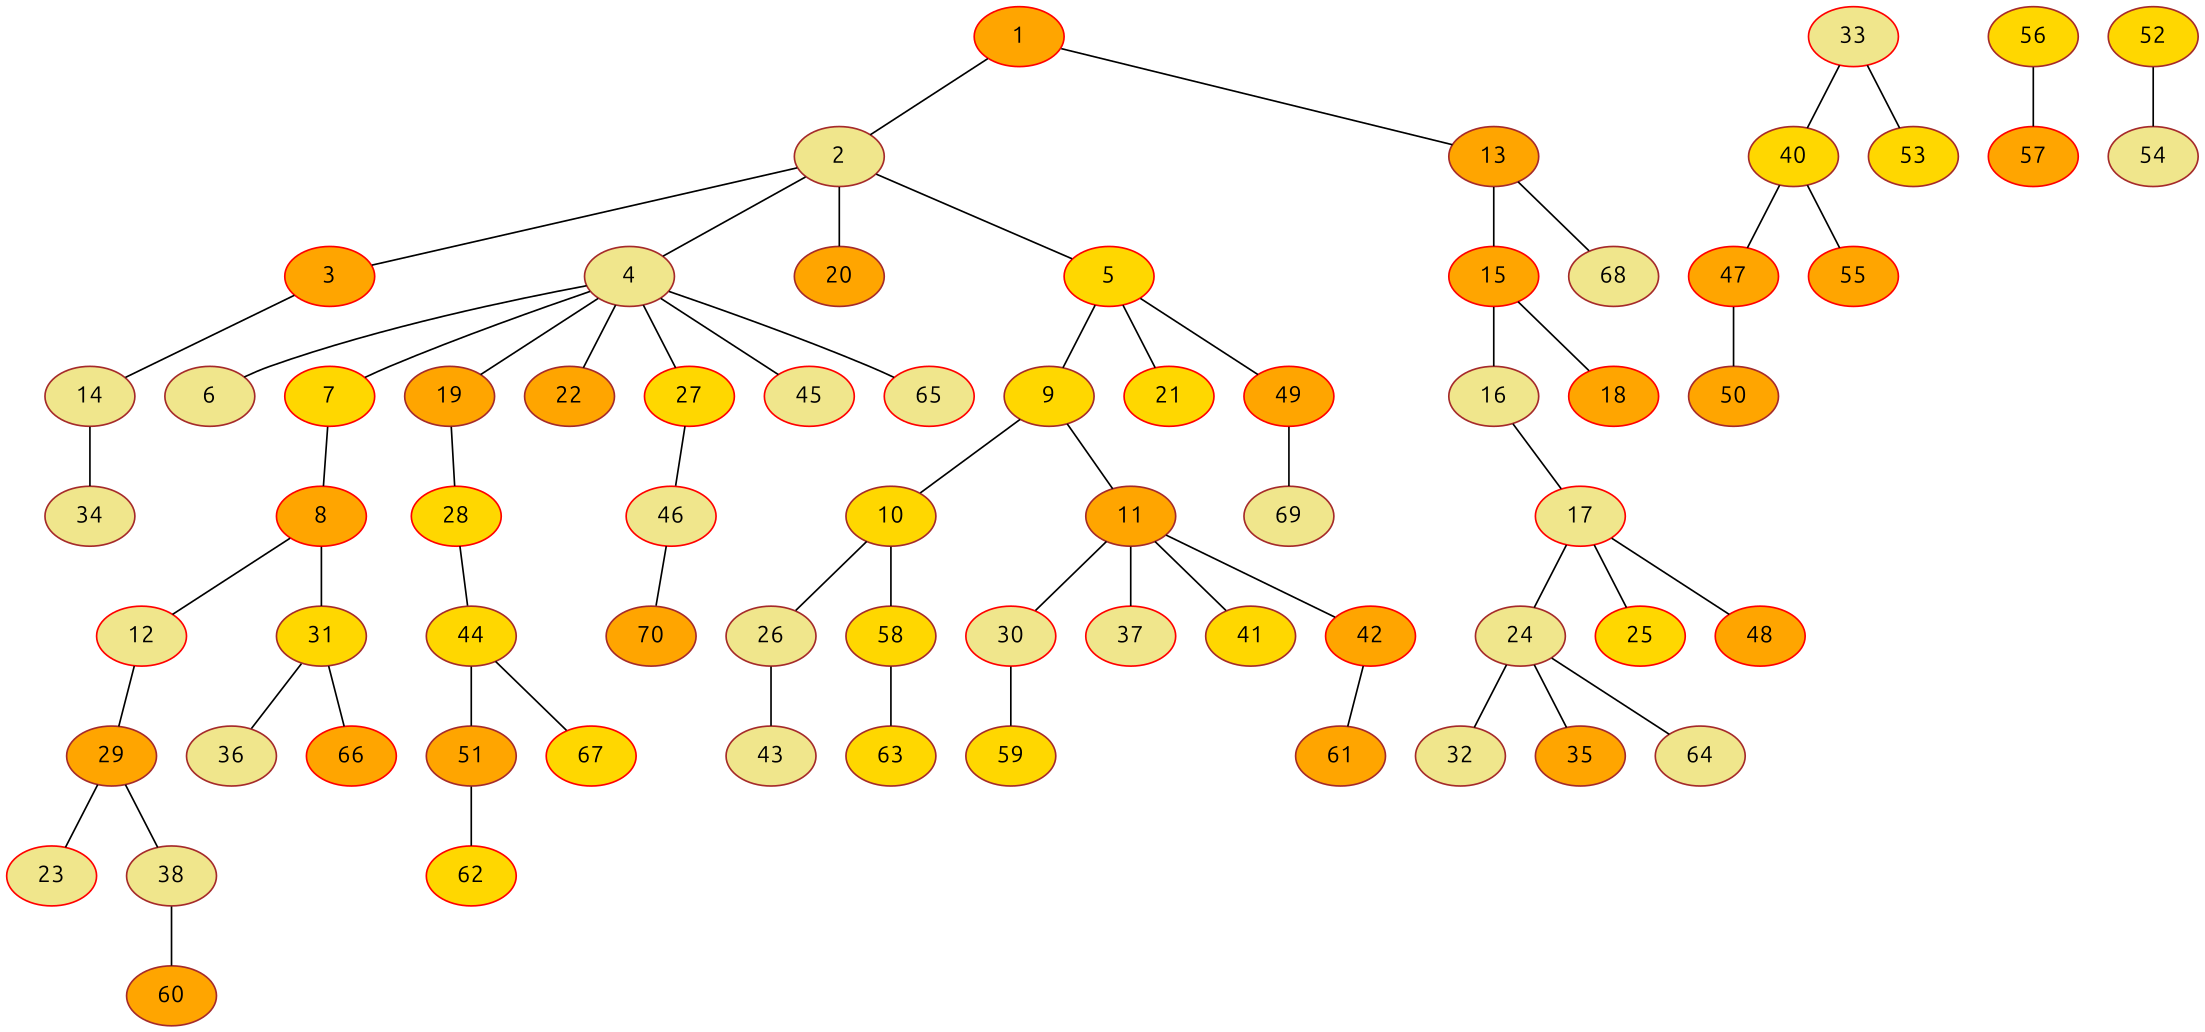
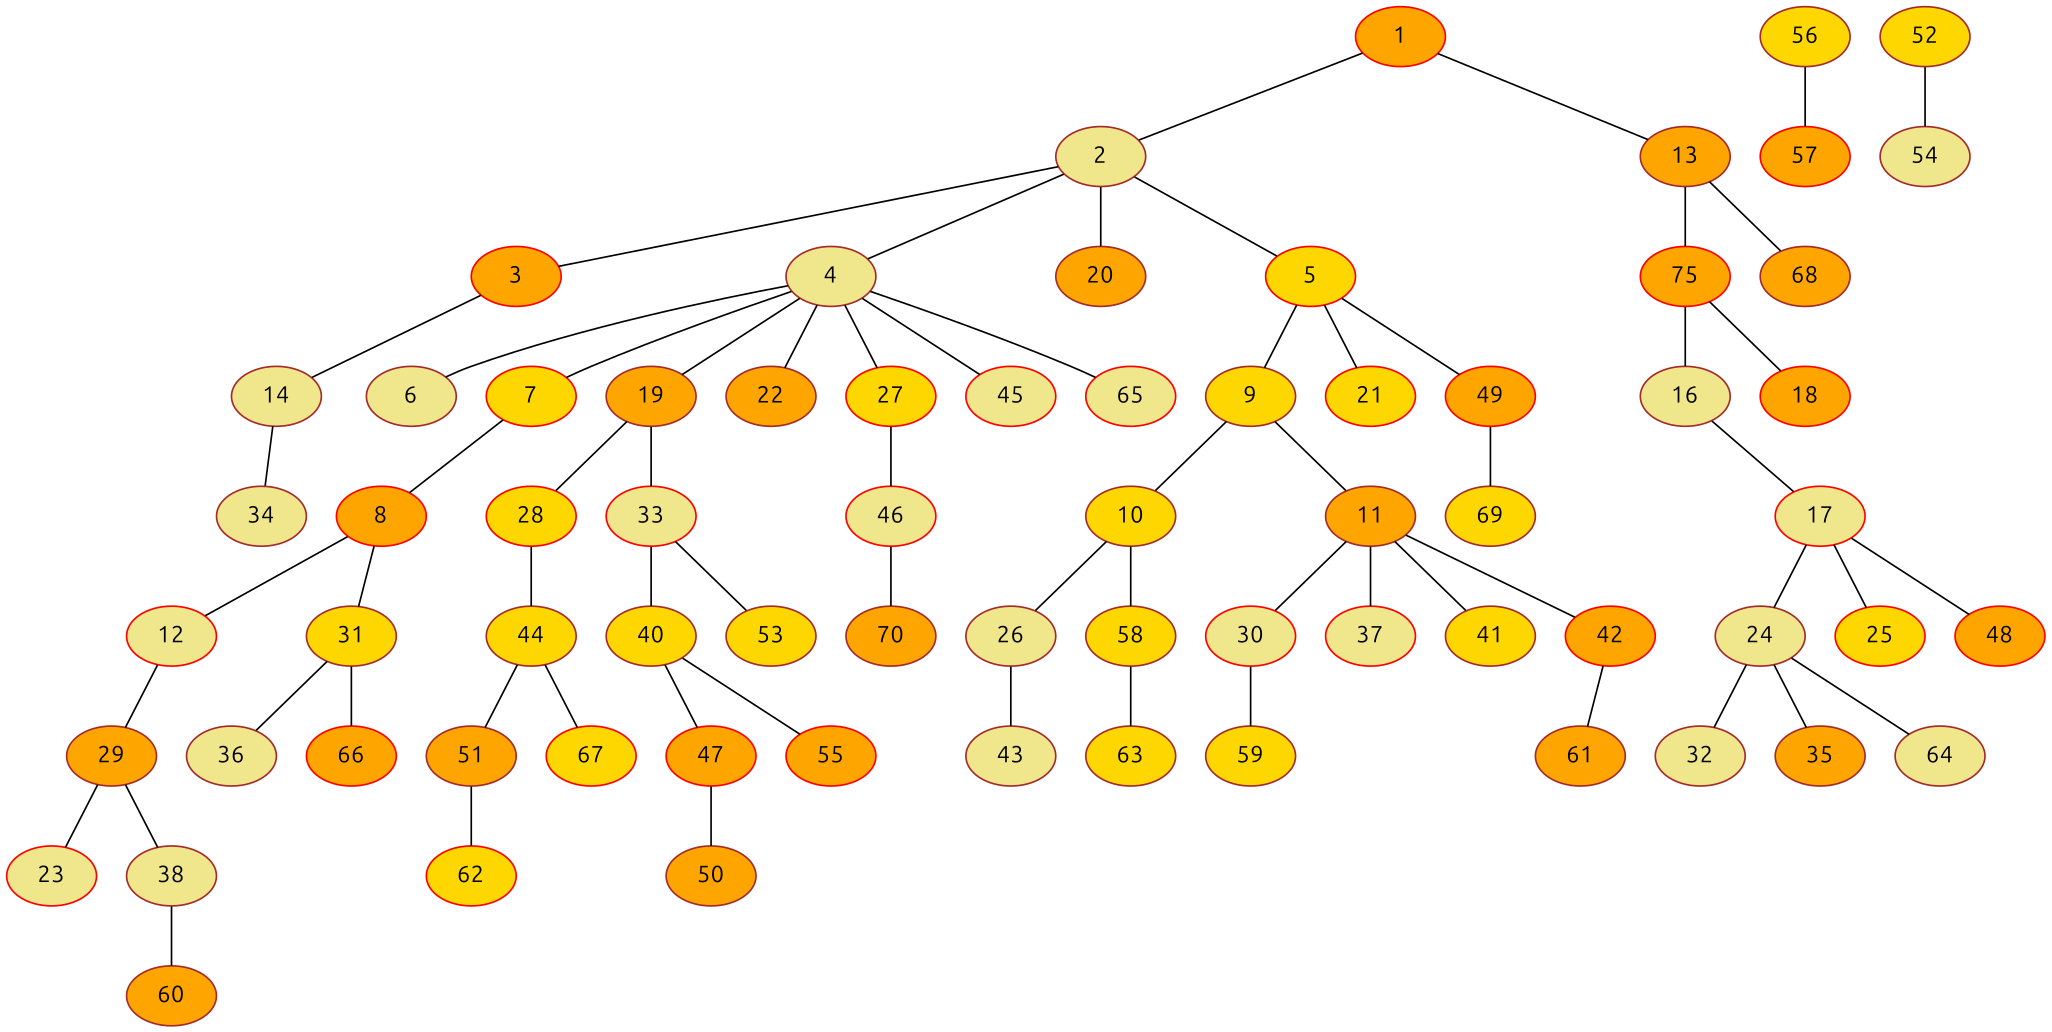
  graph {
    fontname=Ubuntu
    node [color=brown fillcolor=orange fontname=Ubuntu style=filled]
    edge [fontname=Ubuntu]
    1 [color=red]
    2 [fillcolor=khaki]
    13
    3 [color=red]
    4 [fillcolor=khaki]
    20
    5 [color=red fillcolor=gold]
-   15 [color=red]
-   68 [fillcolor=khaki]
+   15 [color=red label=75]
+   68
    14 [fillcolor=khaki]
    6 [fillcolor=khaki]
    7 [color=red fillcolor=gold]
    19
    22
    27 [color=red fillcolor=gold]
    45 [color=red fillcolor=khaki]
    65 [color=red fillcolor=khaki]
    34 [fillcolor=khaki]
    9 [fillcolor=gold]
    21 [color=red fillcolor=gold]
    49 [color=red]
    8 [color=red]
    28 [color=red fillcolor=gold]
    33 [color=red fillcolor=khaki]
    46 [color=red fillcolor=khaki]
    10 [fillcolor=gold]
    11
-   69 [fillcolor=khaki]
+   69 [fillcolor=gold]
    12 [color=red fillcolor=khaki]
    31 [fillcolor=gold]
    29
    36 [fillcolor=khaki]
    66 [color=red]
    26 [fillcolor=khaki]
    58 [fillcolor=gold]
    30 [color=red fillcolor=khaki]
    37 [color=red fillcolor=khaki]
    41 [fillcolor=gold]
    42 [color=red]
    43 [fillcolor=khaki]
    63 [fillcolor=gold]
    59 [fillcolor=gold]
    61
    23 [color=red fillcolor=khaki]
    38 [fillcolor=khaki]
    16 [fillcolor=khaki]
    18 [color=red]
    17 [color=red fillcolor=khaki]
    24 [fillcolor=khaki]
    25 [color=red fillcolor=gold]
    48 [color=red]
    32 [fillcolor=khaki]
    35
    64 [fillcolor=khaki]
    44 [fillcolor=gold]
    40 [fillcolor=gold]
    53 [fillcolor=gold]
    70
    51
    67 [color=red fillcolor=gold]
    60
    56 [fillcolor=gold]
    57 [color=red]
    47 [color=red]
    55 [color=red]
    52 [fillcolor=gold]
    54 [fillcolor=khaki]
    50
    62 [color=red fillcolor=gold]
    1 -- 2
    1 -- 13
    2 -- 3
    2 -- 4
    2 -- 20
    2 -- 5
    13 -- 15
    13 -- 68
    3 -- 14
    4 -- 6
    4 -- 7
    4 -- 19
    4 -- 22
    4 -- 27
    4 -- 45
    4 -- 65
    5 -- 9
    5 -- 21
    5 -- 49
    15 -- 16
    15 -- 18
    14 -- 34
    7 -- 8
    19 -- 28
+   19 -- 33
    27 -- 46
    9 -- 10
    9 -- 11
    49 -- 69
    8 -- 12
    8 -- 31
    28 -- 44
    33 -- 40
    33 -- 53
    46 -- 70
    10 -- 26
    10 -- 58
    11 -- 30
    11 -- 37
    11 -- 41
    11 -- 42
    12 -- 29
    31 -- 36
    31 -- 66
    29 -- 23
    29 -- 38
    26 -- 43
    58 -- 63
    30 -- 59
    42 -- 61
    38 -- 60
    16 -- 17
    17 -- 24
    17 -- 25
    17 -- 48
    24 -- 32
    24 -- 35
    24 -- 64
    44 -- 51
    44 -- 67
    40 -- 47
    40 -- 55
    51 -- 62
    56 -- 57
    47 -- 50
    52 -- 54
  }
